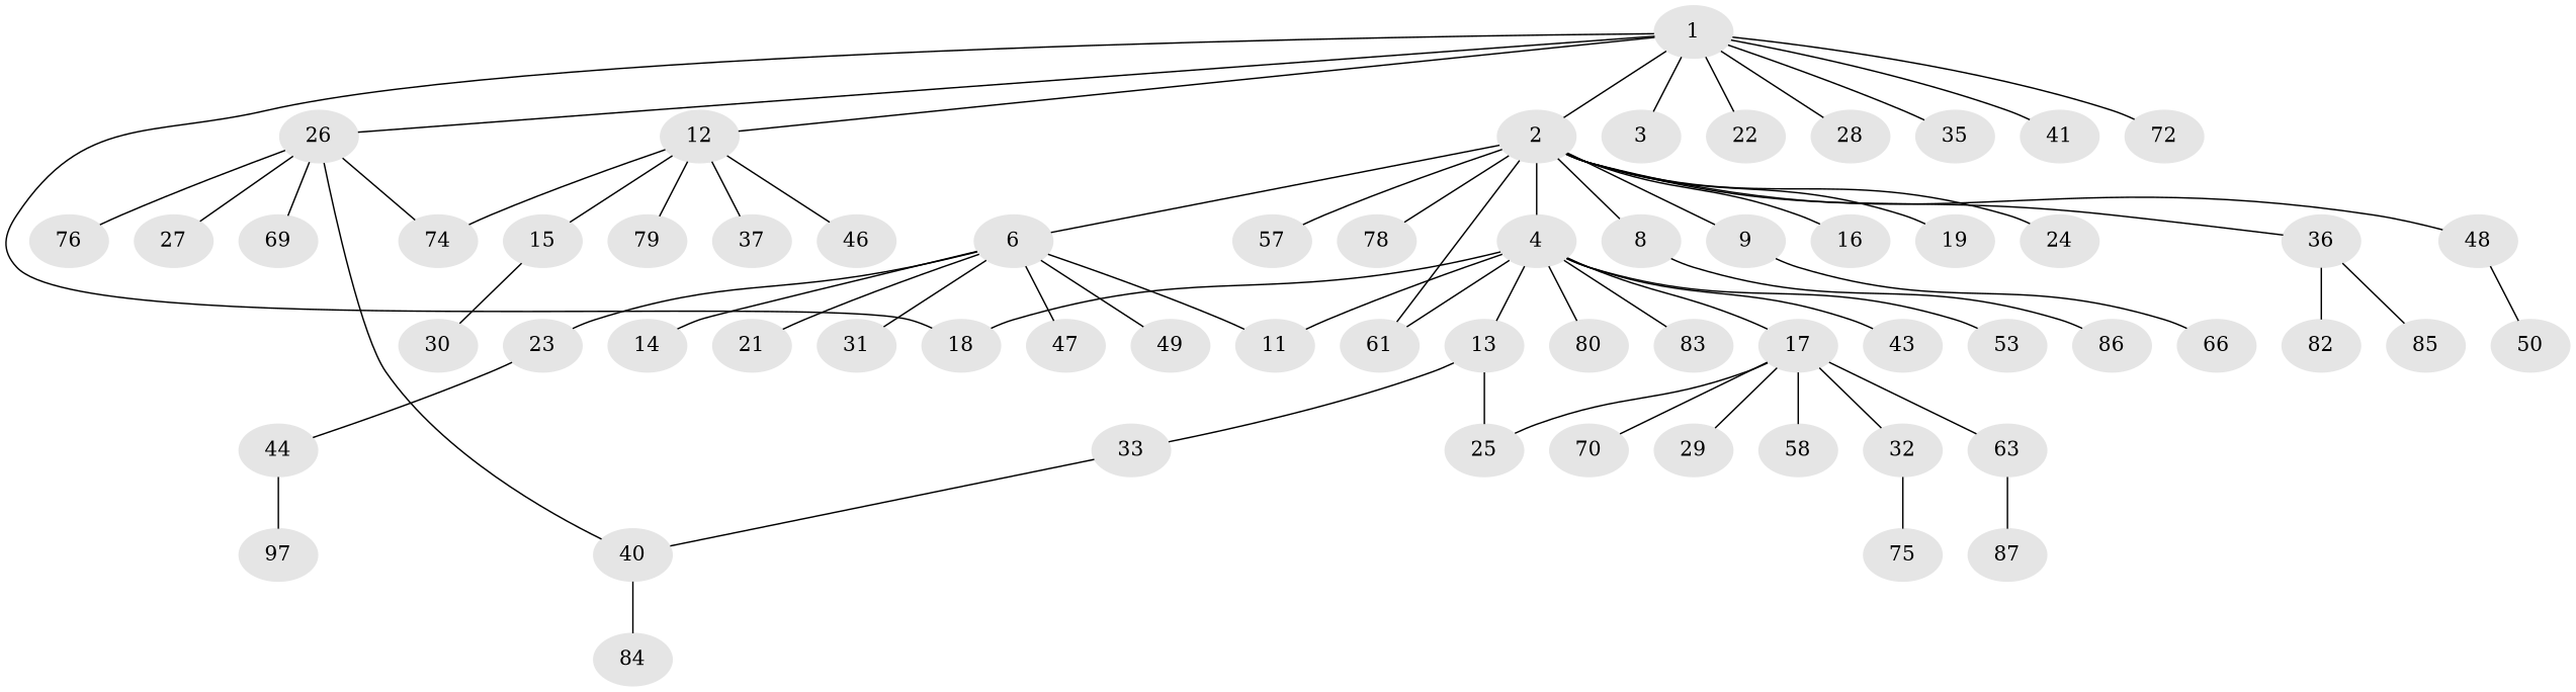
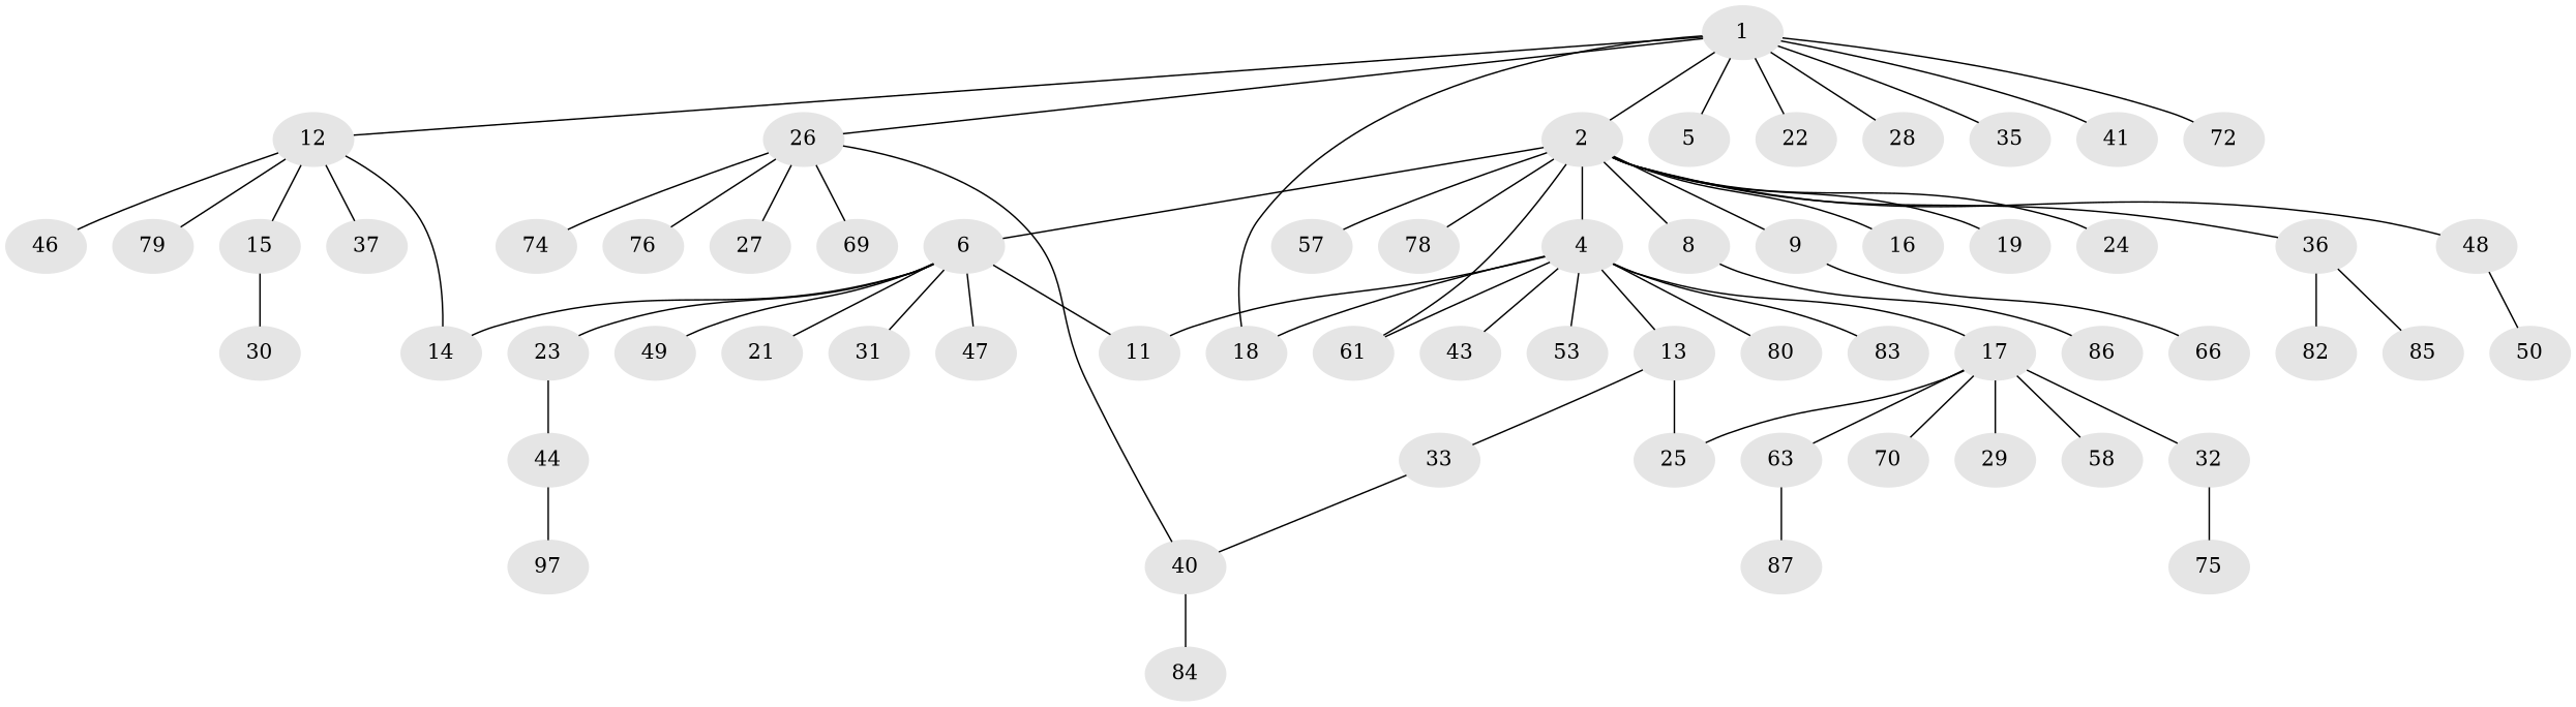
  graph {
    node [color=gray90 style=filled]
    1 [super="+5"]
    2 [super="+7"]
-   3
+   3 [label=5]
    12 [super="+34"]
    18
    22
    26 [super="+65"]
    28
    35
    41
    72
    4 [super="+20"]
    6 [super="+62"]
    8 [super="+10"]
    9
    16
    19
    24
    36 [super="+45"]
    48
    57 [super="+81"]
    61
    78
    14 [super="+51"]
    15 [super="+39"]
    37 [super="+59"]
    46 [super="+54"]
    79
    27
    40 [super="+55"]
    69
    74
    76
    11 [super="+64"]
    13 [super="+60"]
    17 [super="+38"]
    43
    53
    80
    83
    21
    23
    31
    47
    49
    86
    66
    82
    85
    50
    25 [super="+73"]
    33
    29
    32 [super="+42"]
    58
    63 [super="+77"]
    70
    44 [super="+56"]
    30
    75
    87
    n62 [label=97]
    84
    1 -- 2
    1 -- 3
    1 -- 12
    1 -- 18
    1 -- 22
    1 -- 26
    1 -- 28
    1 -- 35
    1 -- 41
    1 -- 72
    2 -- 4 [weight=2]
    2 -- 6
    2 -- 8
    2 -- 9
    2 -- 16
    2 -- 19
    2 -- 24
    2 -- 36
    2 -- 48
    2 -- 57
    2 -- 61
    2 -- 78
-   12 -- 74
+   12 -- 14
    12 -- 15
    12 -- 37
    12 -- 46
    12 -- 79
    26 -- 27
    26 -- 40
    26 -- 69
    26 -- 74
    26 -- 76
    4 -- 18
    4 -- 61
    4 -- 11
    4 -- 13
    4 -- 17
    4 -- 43
    4 -- 53
    4 -- 80
    4 -- 83
    6 -- 14
    6 -- 11
    6 -- 21
    6 -- 23
    6 -- 31
    6 -- 47
    6 -- 49
    8 -- 86
    9 -- 66
    36 -- 82
    36 -- 85
    48 -- 50
    15 -- 30
    40 -- 84
    13 -- 25
    13 -- 33
    17 -- 25
    17 -- 29
    17 -- 32
    17 -- 58
    17 -- 63
    17 -- 70
    23 -- 44
    33 -- 40
    32 -- 75
    63 -- 87
    44 -- n62
  }
